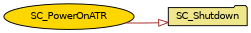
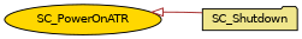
  digraph {
    rankdir=LR
    node [color=black fontname=Helvetica fontsize=10 style=filled]
    n1 [fillcolor=gold fontcolor=black height=0.2 label=SC_PowerOnATR shape=ellipse width=0.4]
    n2 [fillcolor=khaki height=0.2 label=SC_Shutdown shape=folder width=0.4]
-   n1 -> n2 [color=brown fontname=Helvetica fontsize=10 labelfontname=Helvetica labelfontsize=10 style=solid arrowhead=onormal]
+   n2 -> n1 [color=brown fontname=Helvetica fontsize=10 labelfontname=Helvetica labelfontsize=10 style=solid arrowhead=onormal]
  }
